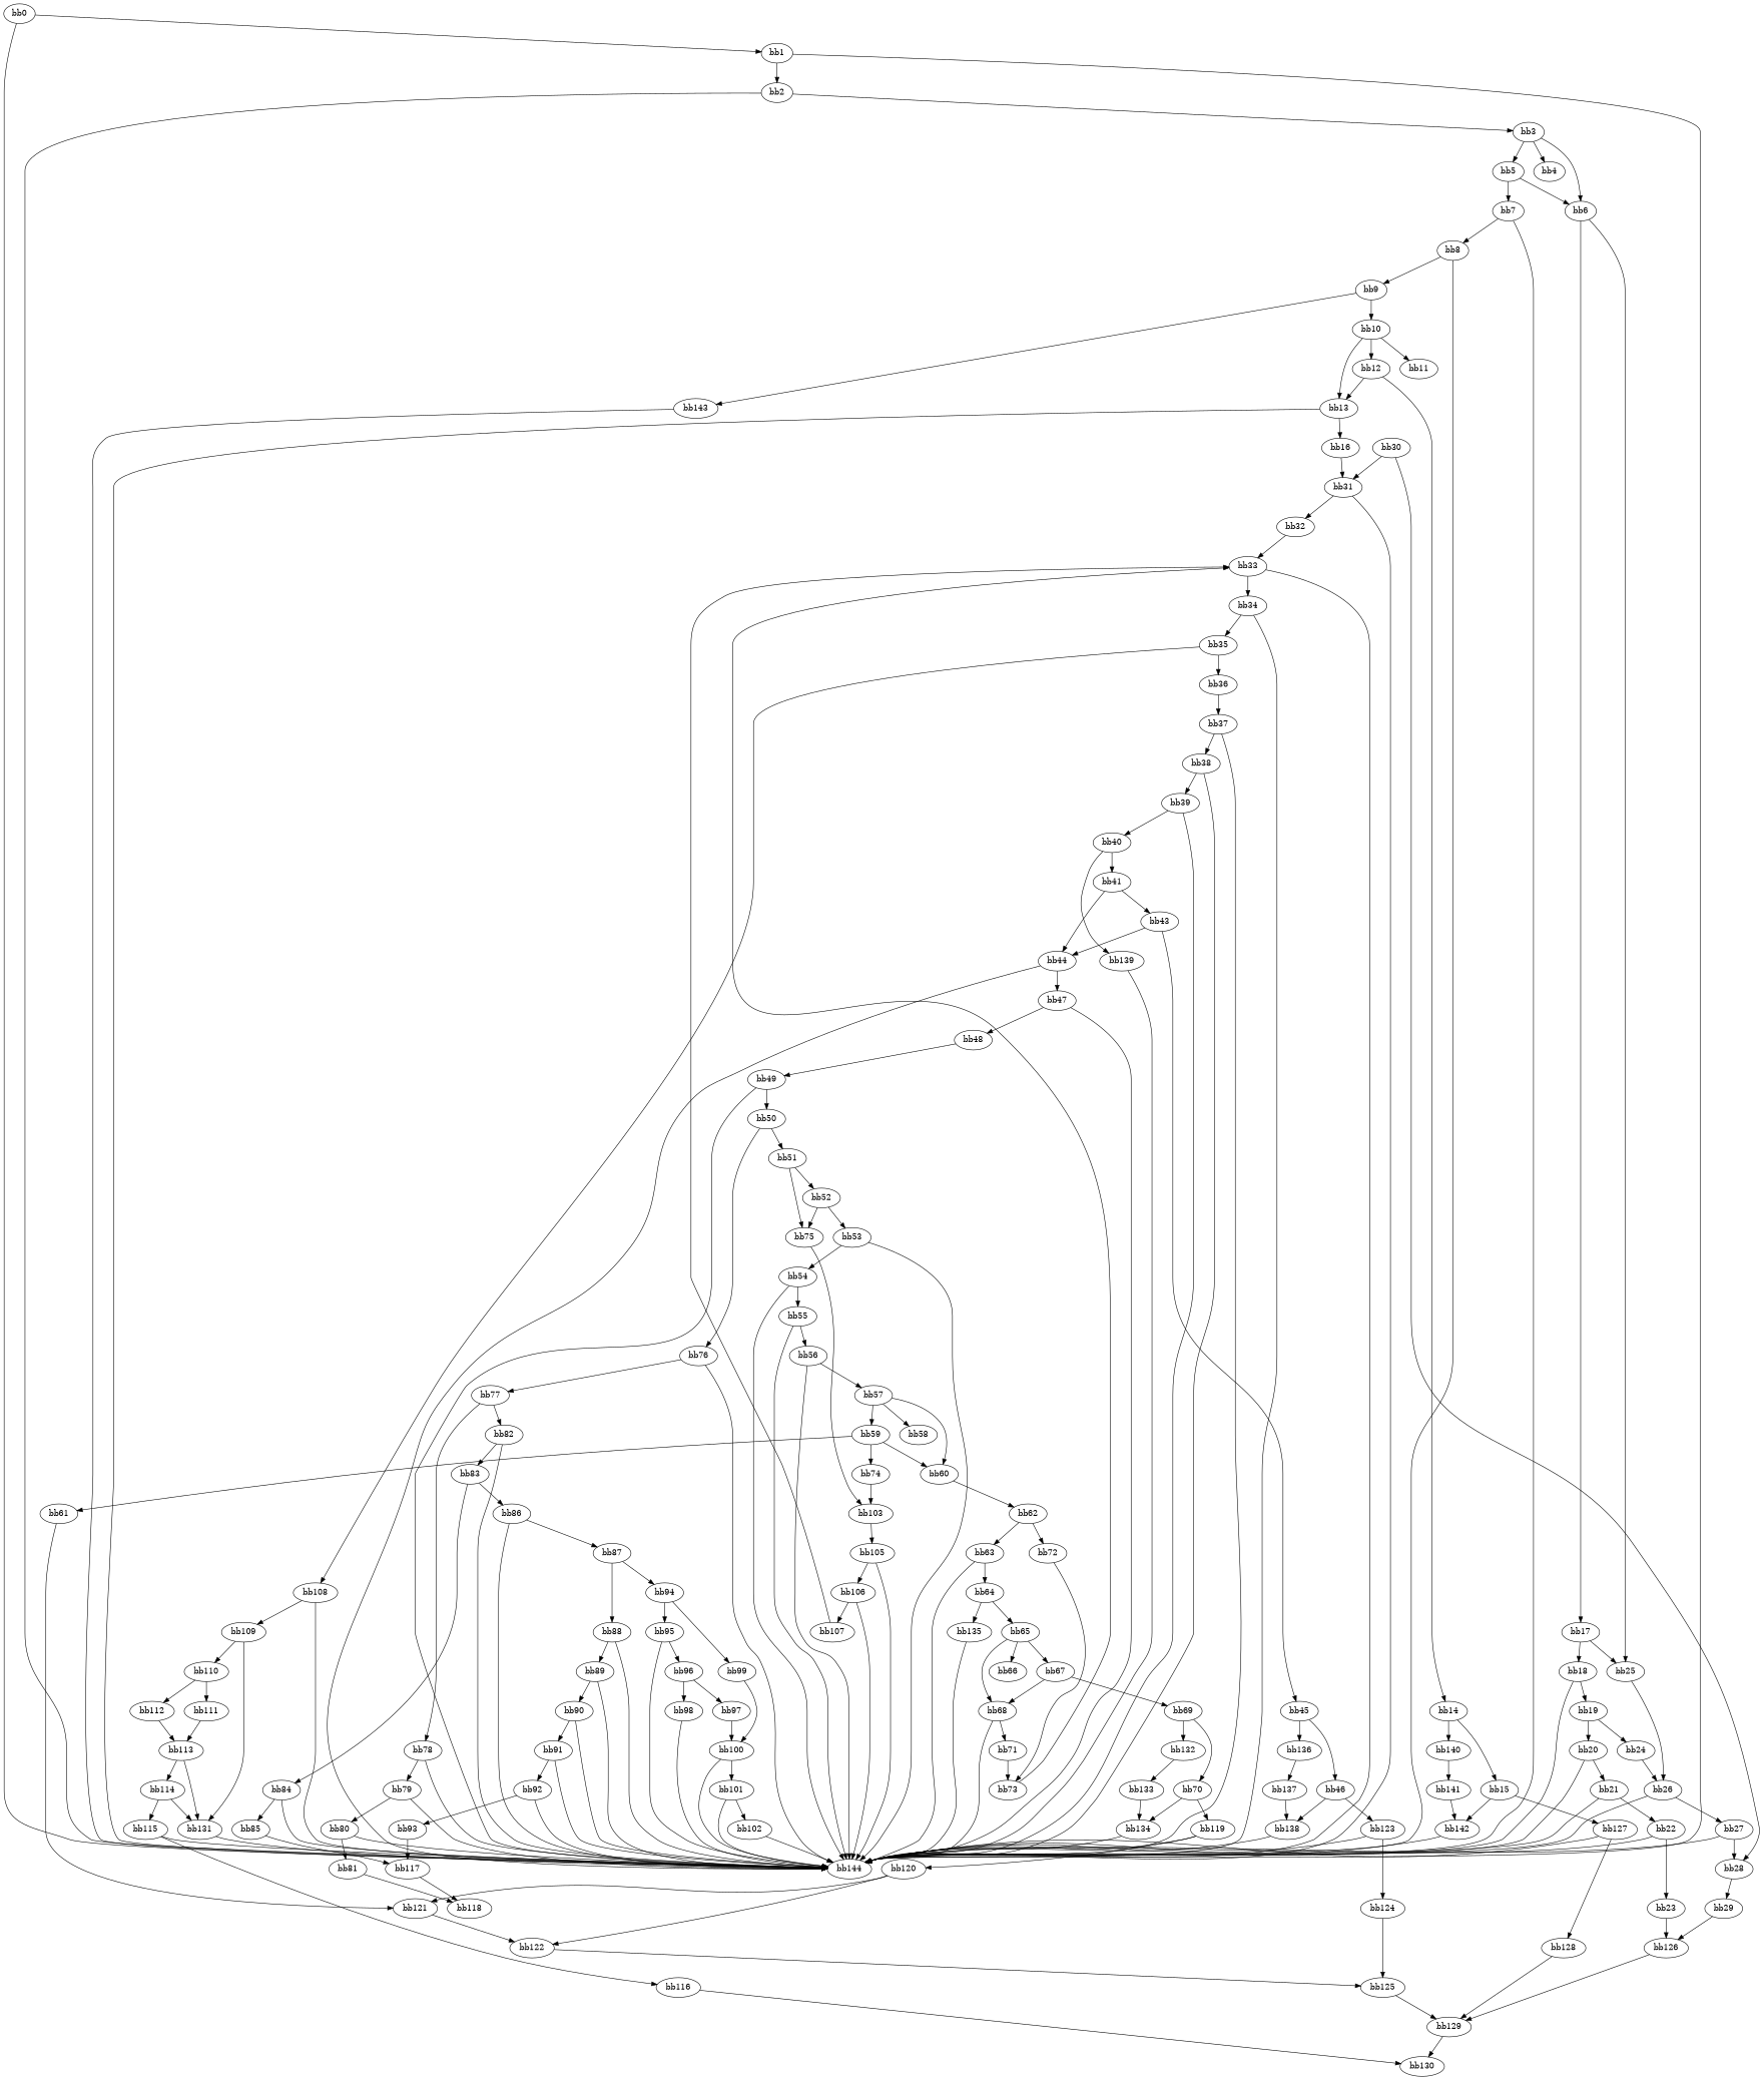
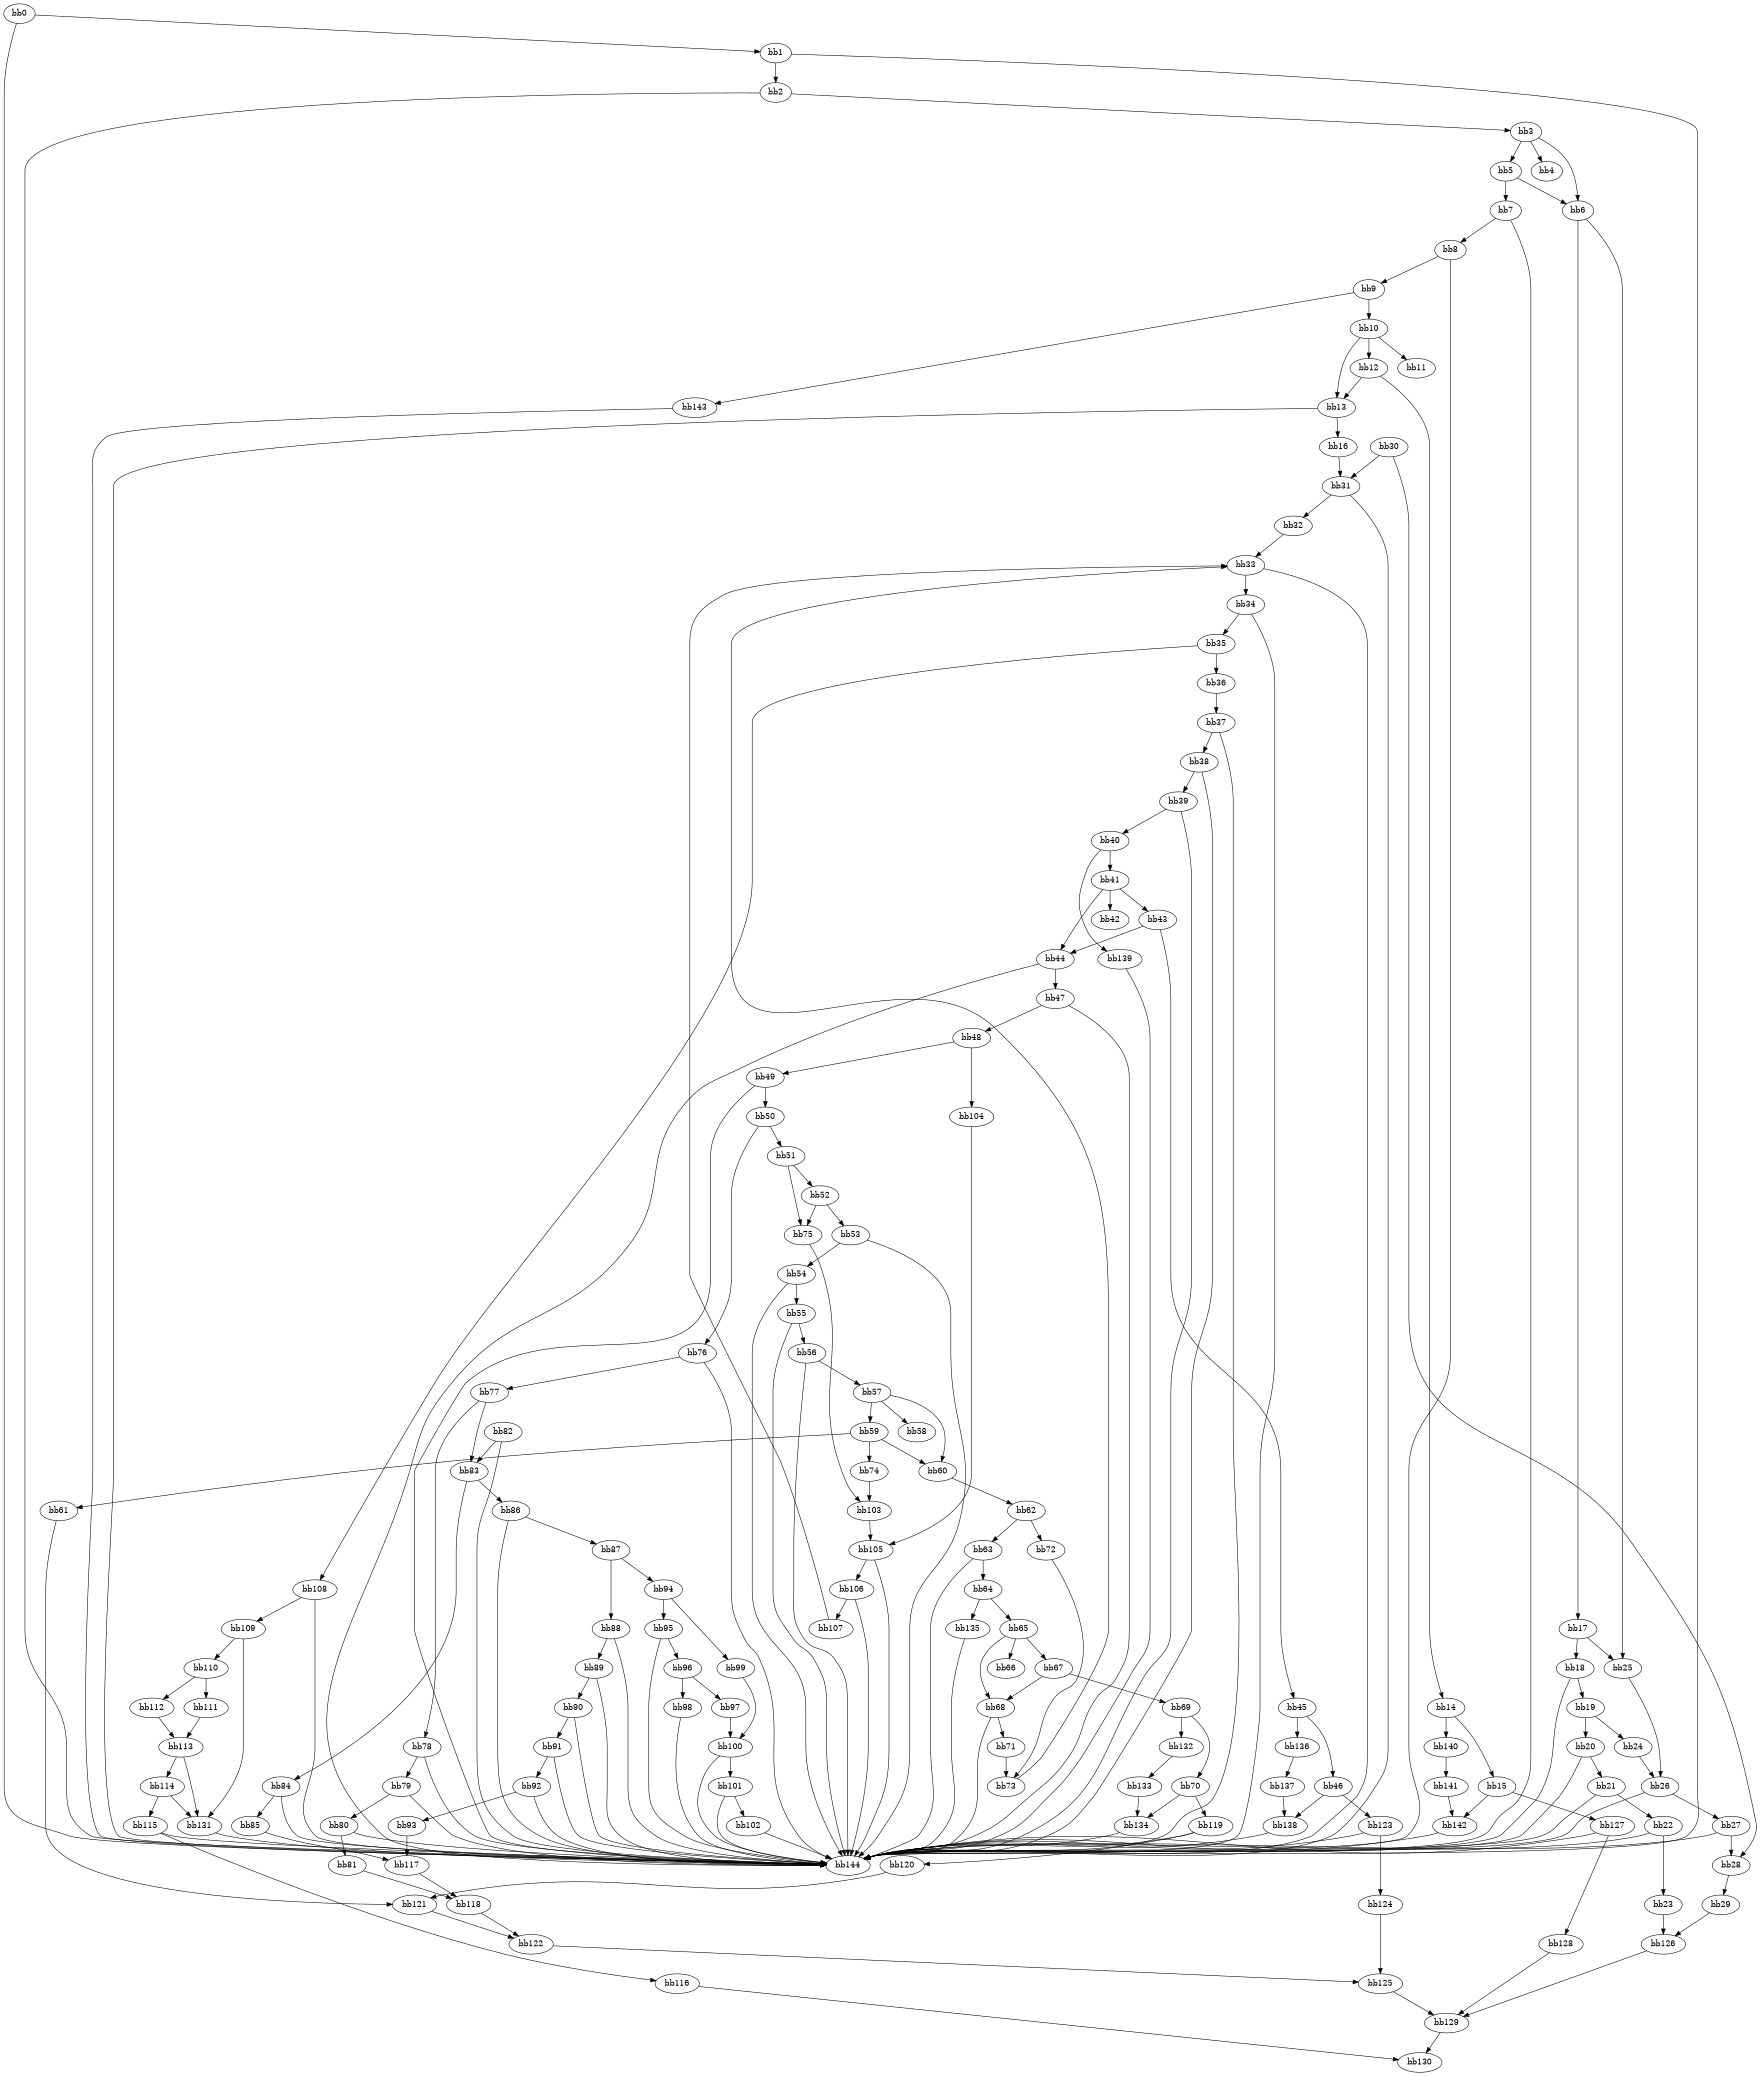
  digraph {
    n1 [label="bb0\l"]
    n2 [label="bb1\l"]
    n3 [label="bb144\l"]
    n4 [label="bb2\l"]
    n5 [label="bb3\l"]
    n6 [label="bb4\l"]
    n7 [label="bb5\l"]
    n8 [label="bb6\l"]
    n9 [label="bb7\l"]
    n10 [label="bb17\l"]
    n11 [label="bb25\l"]
    n12 [label="bb8\l"]
    n13 [label="bb18\l"]
    n14 [label="bb26\l"]
    n15 [label="bb9\l"]
    n16 [label="bb10\l"]
    n17 [label="bb143\l"]
    n18 [label="bb11\l"]
    n19 [label="bb12\l"]
    n20 [label="bb13\l"]
    n21 [label="bb14\l"]
    n22 [label="bb16\l"]
    n23 [label="bb15\l"]
    n24 [label="bb140\l"]
    n25 [label="bb31\l"]
    n26 [label="bb127\l"]
    n27 [label="bb142\l"]
    n28 [label="bb141\l"]
    n29 [label="bb128\l"]
    n30 [label="bb32\l"]
    n31 [label="bb19\l"]
    n32 [label="bb20\l"]
    n33 [label="bb24\l"]
    n34 [label="bb21\l"]
    n35 [label="bb22\l"]
    n36 [label="bb23\l"]
    n37 [label="bb126\l"]
    n38 [label="bb129\l"]
    n39 [label="bb27\l"]
    n40 [label="bb28\l"]
    n41 [label="bb29\l"]
    n42 [label="bb30\l"]
    n43 [label="bb33\l"]
    n44 [label="bb34\l"]
    n45 [label="bb35\l"]
    n46 [label="bb36\l"]
    n47 [label="bb108\l"]
    n48 [label="bb37\l"]
    n49 [label="bb109\l"]
    n50 [label="bb38\l"]
    n51 [label="bb39\l"]
    n52 [label="bb40\l"]
    n53 [label="bb41\l"]
    n54 [label="bb139\l"]
+   n55 [label="bb42\l"]
    n56 [label="bb43\l"]
    n57 [label="bb44\l"]
    n58 [label="bb45\l"]
    n59 [label="bb47\l"]
    n60 [label="bb46\l"]
    n61 [label="bb136\l"]
    n62 [label="bb48\l"]
    n63 [label="bb123\l"]
    n64 [label="bb138\l"]
    n65 [label="bb137\l"]
    n66 [label="bb124\l"]
    n67 [label="bb49\l"]
+   n68 [label="bb104\l"]
    n69 [label="bb50\l"]
    n70 [label="bb105\l"]
    n71 [label="bb51\l"]
    n72 [label="bb76\l"]
    n73 [label="bb52\l"]
    n74 [label="bb75\l"]
    n75 [label="bb77\l"]
    n76 [label="bb53\l"]
    n77 [label="bb103\l"]
    n78 [label="bb54\l"]
    n79 [label="bb55\l"]
    n80 [label="bb56\l"]
    n81 [label="bb57\l"]
    n82 [label="bb58\l"]
    n83 [label="bb59\l"]
    n84 [label="bb60\l"]
    n85 [label="bb61\l"]
    n86 [label="bb74\l"]
    n87 [label="bb62\l"]
    n88 [label="bb121\l"]
    n89 [label="bb63\l"]
    n90 [label="bb72\l"]
    n91 [label="bb122\l"]
    n92 [label="bb64\l"]
    n93 [label="bb73\l"]
    n94 [label="bb65\l"]
    n95 [label="bb135\l"]
    n96 [label="bb66\l"]
    n97 [label="bb67\l"]
    n98 [label="bb68\l"]
    n99 [label="bb69\l"]
    n100 [label="bb71\l"]
    n101 [label="bb70\l"]
    n102 [label="bb132\l"]
    n103 [label="bb119\l"]
    n104 [label="bb134\l"]
    n105 [label="bb133\l"]
    n106 [label="bb120\l"]
    n107 [label="bb78\l"]
    n108 [label="bb82\l"]
    n109 [label="bb79\l"]
    n110 [label="bb83\l"]
    n111 [label="bb80\l"]
    n112 [label="bb81\l"]
    n113 [label="bb118\l"]
    n114 [label="bb84\l"]
    n115 [label="bb86\l"]
    n116 [label="bb85\l"]
    n117 [label="bb87\l"]
    n118 [label="bb117\l"]
    n119 [label="bb88\l"]
    n120 [label="bb94\l"]
    n121 [label="bb89\l"]
    n122 [label="bb95\l"]
    n123 [label="bb99\l"]
    n124 [label="bb90\l"]
    n125 [label="bb91\l"]
    n126 [label="bb92\l"]
    n127 [label="bb93\l"]
    n128 [label="bb96\l"]
    n129 [label="bb100\l"]
    n130 [label="bb97\l"]
    n131 [label="bb98\l"]
    n132 [label="bb101\l"]
    n133 [label="bb102\l"]
    n134 [label="bb106\l"]
    n135 [label="bb107\l"]
    n136 [label="bb110\l"]
    n137 [label="bb131\l"]
    n138 [label="bb111\l"]
    n139 [label="bb112\l"]
    n140 [label="bb113\l"]
    n141 [label="bb114\l"]
    n142 [label="bb115\l"]
    n143 [label="bb116\l"]
    n144 [label="bb130\l"]
    n145 [label="bb125\l"]
    n1 -> n2
    n1 -> n3
    n2 -> n3
    n2 -> n4
    n4 -> n3
    n4 -> n5
    n5 -> n6
    n5 -> n7
    n5 -> n8
    n7 -> n8
    n7 -> n9
    n8 -> n10
    n8 -> n11
    n9 -> n3
    n9 -> n12
    n10 -> n11
    n10 -> n13
    n11 -> n14
    n12 -> n3
    n12 -> n15
    n13 -> n3
    n13 -> n31
    n14 -> n3
    n14 -> n39
    n15 -> n16
    n15 -> n17
    n16 -> n18
    n16 -> n19
    n16 -> n20
    n17 -> n3
    n19 -> n20
    n19 -> n21
    n20 -> n3
    n20 -> n22
    n21 -> n23
    n21 -> n24
    n22 -> n25
    n23 -> n26
    n23 -> n27
    n24 -> n28
    n25 -> n3
    n25 -> n30
    n26 -> n3
    n26 -> n29
    n27 -> n3
    n28 -> n27
    n29 -> n38
    n30 -> n43
    n31 -> n32
    n31 -> n33
    n32 -> n3
    n32 -> n34
    n33 -> n14
    n34 -> n3
    n34 -> n35
    n35 -> n3
    n35 -> n36
    n36 -> n37
    n37 -> n38
    n38 -> n144
    n39 -> n3
    n39 -> n40
    n40 -> n41
    n41 -> n37
    n42 -> n25
    n42 -> n40
    n43 -> n3
    n43 -> n44
    n44 -> n3
    n44 -> n45
    n45 -> n46
    n45 -> n47
    n46 -> n48
    n47 -> n3
    n47 -> n49
    n48 -> n3
    n48 -> n50
    n49 -> n136
    n49 -> n137
    n50 -> n3
    n50 -> n51
    n51 -> n3
    n51 -> n52
    n52 -> n53
    n52 -> n54
+   n53 -> n55
    n53 -> n56
    n53 -> n57
    n54 -> n3
    n56 -> n57
    n56 -> n58
    n57 -> n3
    n57 -> n59
    n58 -> n60
    n58 -> n61
    n59 -> n3
    n59 -> n62
    n60 -> n63
    n60 -> n64
    n61 -> n65
    n62 -> n67
+   n62 -> n68
    n63 -> n3
    n63 -> n66
    n64 -> n3
    n65 -> n64
    n66 -> n145
    n67 -> n3
    n67 -> n69
+   n68 -> n70
    n69 -> n71
    n69 -> n72
    n70 -> n3
    n70 -> n134
    n71 -> n73
    n71 -> n74
    n72 -> n3
    n72 -> n75
    n73 -> n74
    n73 -> n76
    n74 -> n77
    n75 -> n107
-   n75 -> n108
+   n75 -> n110
    n76 -> n3
    n76 -> n78
    n77 -> n70
    n78 -> n3
    n78 -> n79
    n79 -> n3
    n79 -> n80
    n80 -> n3
    n80 -> n81
    n81 -> n82
    n81 -> n83
    n81 -> n84
    n83 -> n84
    n83 -> n85
    n83 -> n86
    n84 -> n87
    n85 -> n88
    n86 -> n77
    n87 -> n89
    n87 -> n90
    n88 -> n91
    n89 -> n3
    n89 -> n92
    n90 -> n93
    n91 -> n145
    n92 -> n94
    n92 -> n95
    n93 -> n43
    n94 -> n96
    n94 -> n97
    n94 -> n98
    n95 -> n3
    n97 -> n98
    n97 -> n99
    n98 -> n3
    n98 -> n100
    n99 -> n101
    n99 -> n102
    n100 -> n93
    n101 -> n103
    n101 -> n104
    n102 -> n105
    n103 -> n3
    n103 -> n106
    n104 -> n3
    n105 -> n104
    n106 -> n88
    n107 -> n3
    n107 -> n109
    n108 -> n3
    n108 -> n110
    n109 -> n3
    n109 -> n111
    n110 -> n114
    n110 -> n115
    n111 -> n3
    n111 -> n112
    n112 -> n113
-   n106 -> n91
+   n113 -> n91
    n114 -> n3
    n114 -> n116
    n115 -> n3
    n115 -> n117
    n116 -> n118
    n117 -> n119
    n117 -> n120
    n118 -> n113
    n119 -> n3
    n119 -> n121
    n120 -> n122
    n120 -> n123
    n121 -> n3
    n121 -> n124
    n122 -> n3
    n122 -> n128
    n123 -> n129
    n124 -> n3
    n124 -> n125
    n125 -> n3
    n125 -> n126
    n126 -> n3
    n126 -> n127
    n127 -> n118
    n128 -> n130
    n128 -> n131
    n129 -> n3
    n129 -> n132
    n130 -> n129
    n131 -> n3
    n132 -> n3
    n132 -> n133
    n133 -> n3
    n134 -> n3
    n134 -> n135
    n135 -> n43
    n136 -> n138
    n136 -> n139
    n137 -> n3
    n138 -> n140
    n139 -> n140
    n140 -> n137
    n140 -> n141
    n141 -> n137
    n141 -> n142
    n142 -> n3
    n142 -> n143
    n143 -> n144
    n145 -> n38
  }
